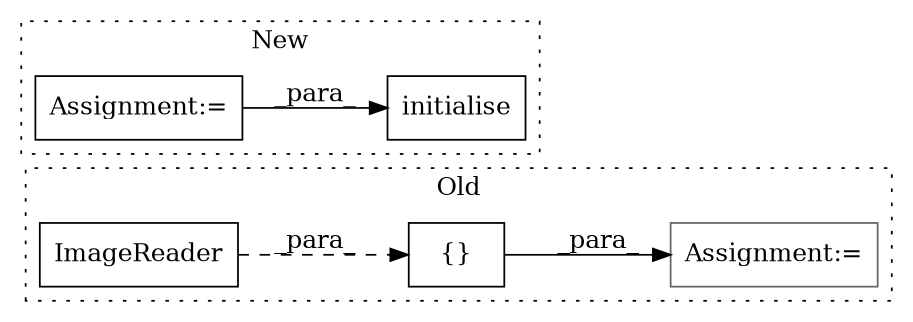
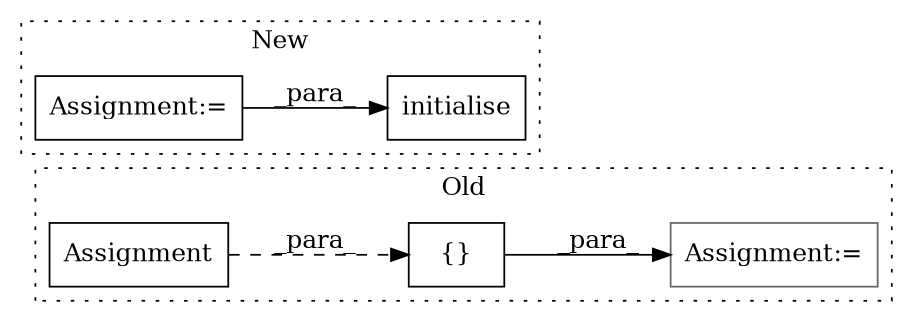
  digraph {
    rankdir=LR
    node [a=32 shape=box color=black]
    edge [style=solid]
-   n1 [l="12,1" label=ImageReader s="2508,2556"]
+   n1 [l="12,1" label=Assignment s="2508,2556"]
    n2 [a=7 l="53,2" label="Assignment:=" s="2846,2957" color=gray40]
    n3 [a=4 l="1,1" label="{}" s="2507,2557"]
    n4 [l="11,1" label=initialise s="3283,3325"]
    n5 [a=7 l=1 label="Assignment:=" s=3226]
    subgraph cluster_1 {
      label=Old
      style=dotted
      n1
      n2
      n3
    }
    subgraph cluster_2 {
      label=New
      style=dotted
      n4
      n5
    }
    n1 -> n3 [label=_para_ style=dashed]
    n3 -> n2 [label=_para_]
    n5 -> n4 [label=_para_]
  }
